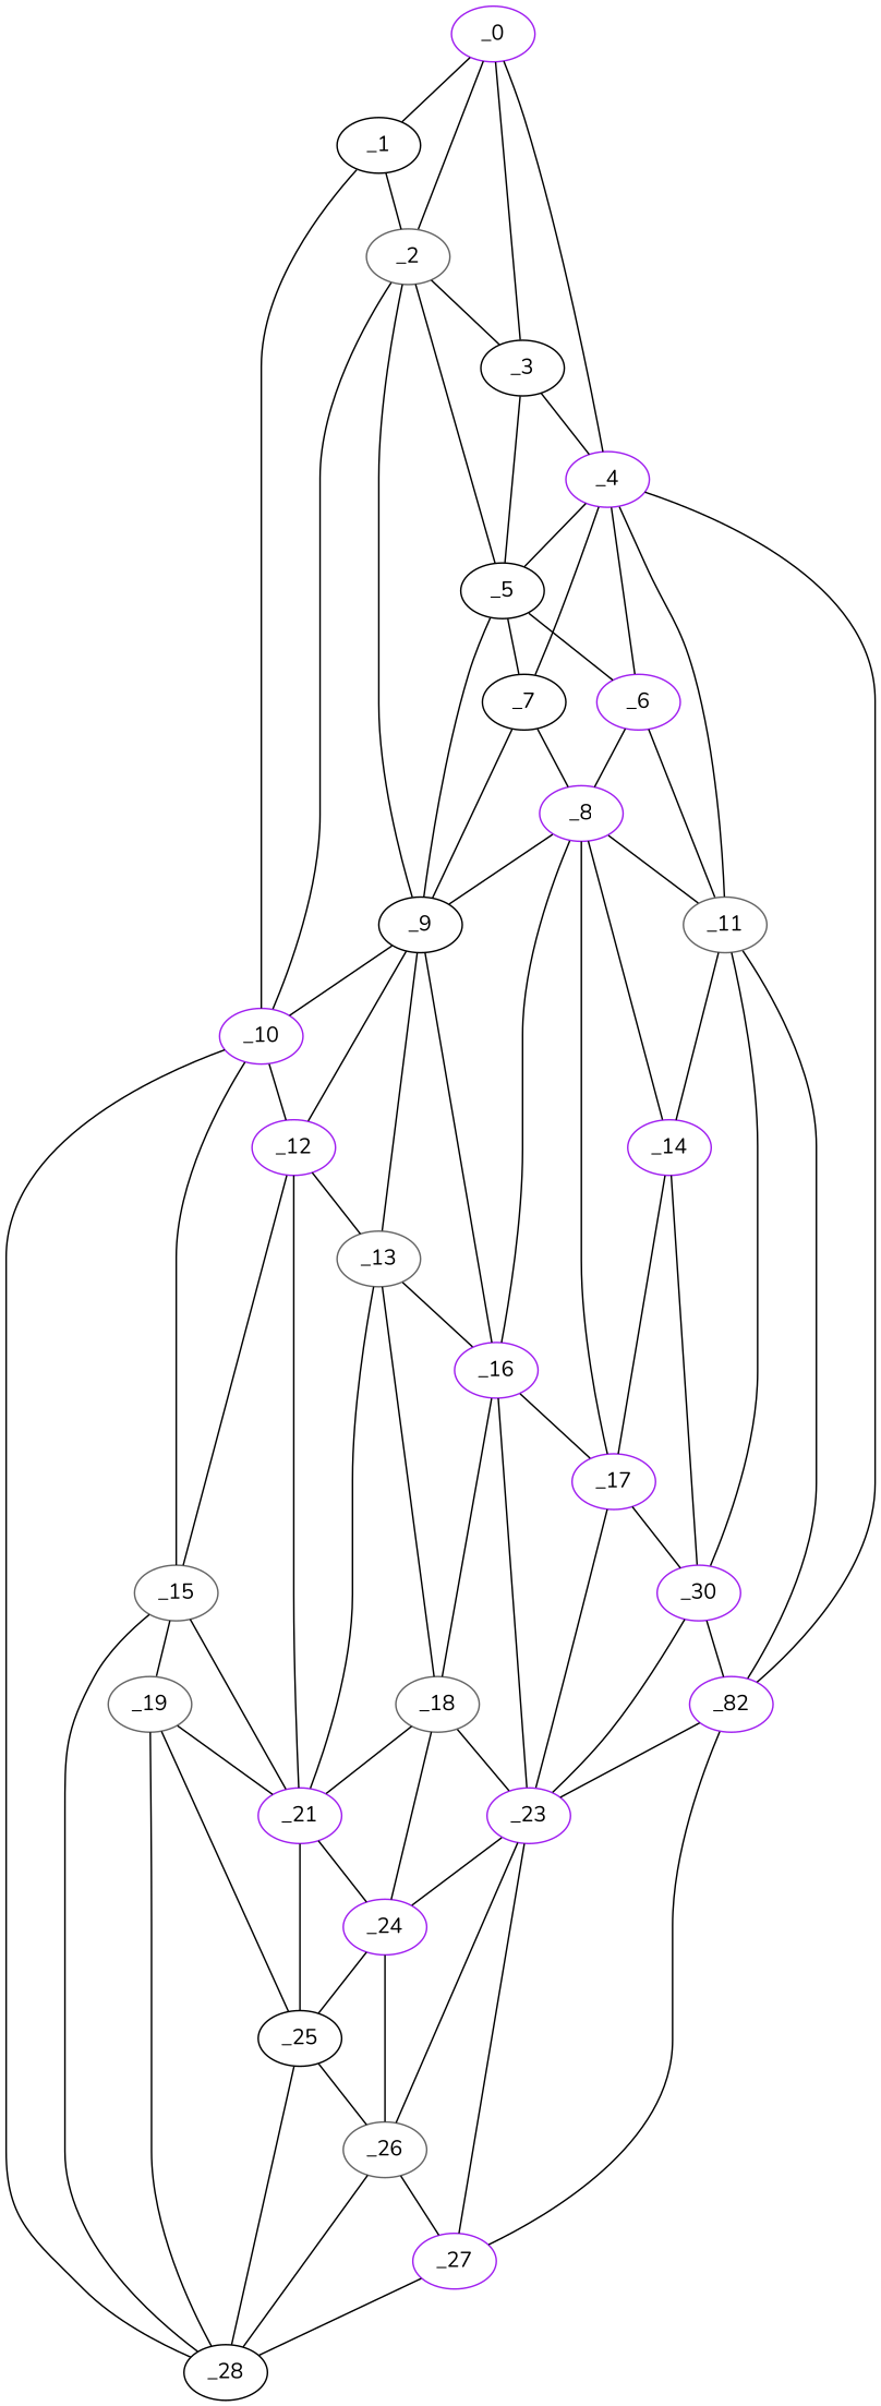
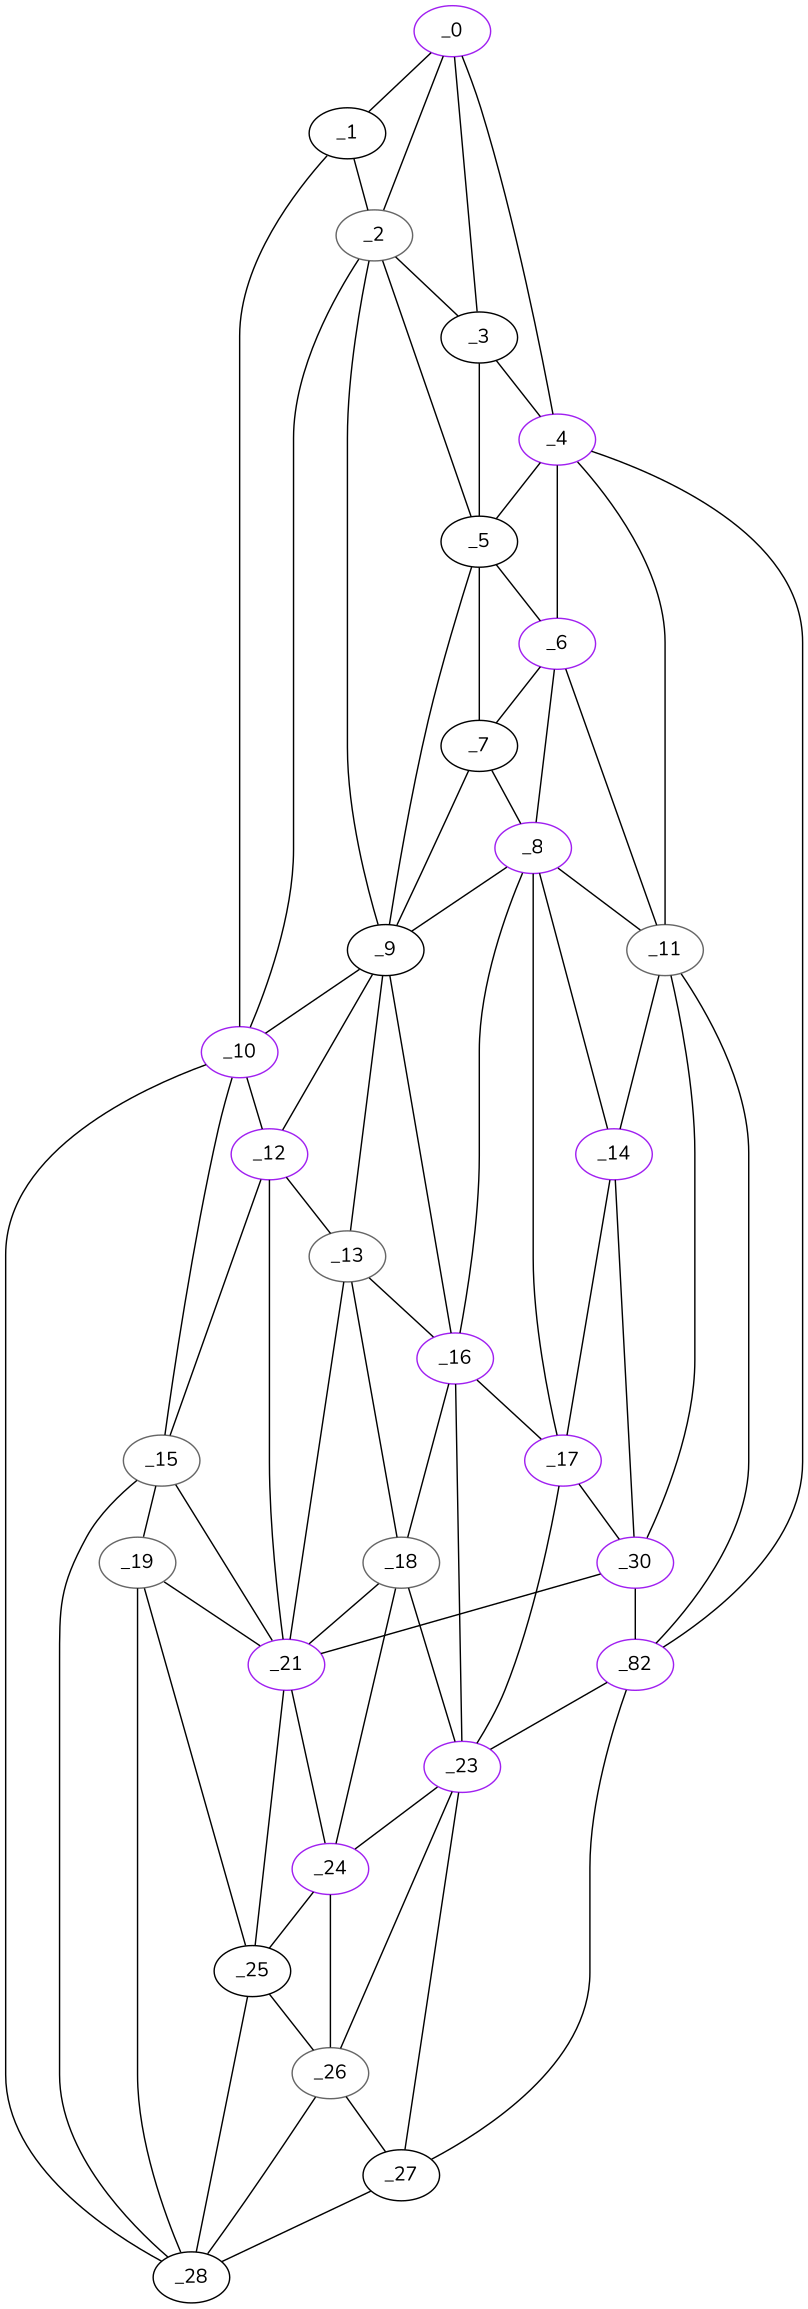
  graph {
    fontname=Nunito
    node [color=purple fontname=Nunito x=51 y=45]
    edge [fontname=Nunito valence=2]
    _0 [x=15]
    _1 [color=black x=18 y=67]
    _2 [color=gray40 x=29 y=61]
    _3 [color=black x=30 y=52]
    _4 [y=39]
    _10 [x=74 y=87]
    _5 [color=black y=48]
    _9 [color=black x=72 y=65]
    _6 [x=60]
    _11 [color=gray40 x=79 y=37]
    n11 [label=_82 x=105 y=34]
    _12 [x=79 y=74]
    _15 [color=gray40 x=85 y=85]
    _28 [color=black x=124 y=82]
    _7 [color=black x=65 y=51]
    _16 [x=88 y=56]
    _13 [color=gray40 x=82 y=67]
    _8 [x=71 y=47]
    _14 [x=83 y=42]
    n20 [label=_30 x=95 y=41]
    _23 [x=105 y=54]
-   _27 [x=124 y=57]
+   _27 [color=black x=124 y=57]
    _21 [x=96 y=77]
    _19 [color=gray40 x=94 y=83]
    _17 [x=89 y=50]
    _18 [color=gray40 x=94 y=65]
    _24 [x=109 y=68]
    _26 [color=gray40 x=118 y=66]
    _25 [color=black x=109 y=80]
    _0 -- _1 [valence=1]
    _0 -- _2 [valence=1]
    _0 -- _3
    _0 -- _4 [valence=1]
    _1 -- _2
    _1 -- _10 [valence=1]
    _2 -- _3 [valence=1]
    _2 -- _10 [valence=1]
    _2 -- _5
    _2 -- _9 [valence=1]
    _3 -- _4 [valence=1]
    _3 -- _5
    _4 -- _5
    _4 -- _6
    _4 -- _11
    _4 -- n11 [valence=1]
    _10 -- _12
    _10 -- _15 [valence=1]
    _10 -- _28 [valence=1]
    _5 -- _9
    _5 -- _6 [valence=1]
    _5 -- _7 [valence=1]
    _9 -- _10 [valence=1]
    _9 -- _12 [valence=1]
    _9 -- _16
    _9 -- _13
    _6 -- _11 [valence=1]
-   _4 -- _7
+   _6 -- _7
    _6 -- _8 [valence=1]
    _11 -- n11 [valence=1]
    _11 -- _14
    _11 -- n20
    n11 -- _23
    n11 -- _27 [valence=1]
    _12 -- _15
    _12 -- _13
    _12 -- _21
    _15 -- _28 [valence=1]
    _15 -- _21 [valence=1]
    _15 -- _19
    _7 -- _9 [valence=1]
    _7 -- _8
    _16 -- _23
    _16 -- _17 [valence=1]
    _16 -- _18 [valence=1]
    _13 -- _16 [valence=1]
    _13 -- _21
    _13 -- _18
    _8 -- _9
    _8 -- _11
    _8 -- _16 [valence=1]
    _8 -- _14
    _8 -- _17 [valence=1]
    _14 -- n20
    _14 -- _17
    n20 -- n11
-   n20 -- _23
+   n20 -- _21
    _23 -- _27 [valence=1]
    _23 -- _24
    _23 -- _26 [valence=1]
    _27 -- _28 [valence=1]
    _21 -- _24
    _21 -- _25
    _19 -- _28
    _19 -- _21
    _19 -- _25
    _17 -- n20 [valence=1]
    _17 -- _23
    _18 -- _23
    _18 -- _21
    _18 -- _24
    _24 -- _26 [valence=1]
    _24 -- _25
    _26 -- _28 [valence=1]
    _26 -- _27
    _25 -- _28 [valence=1]
    _25 -- _26
  }
